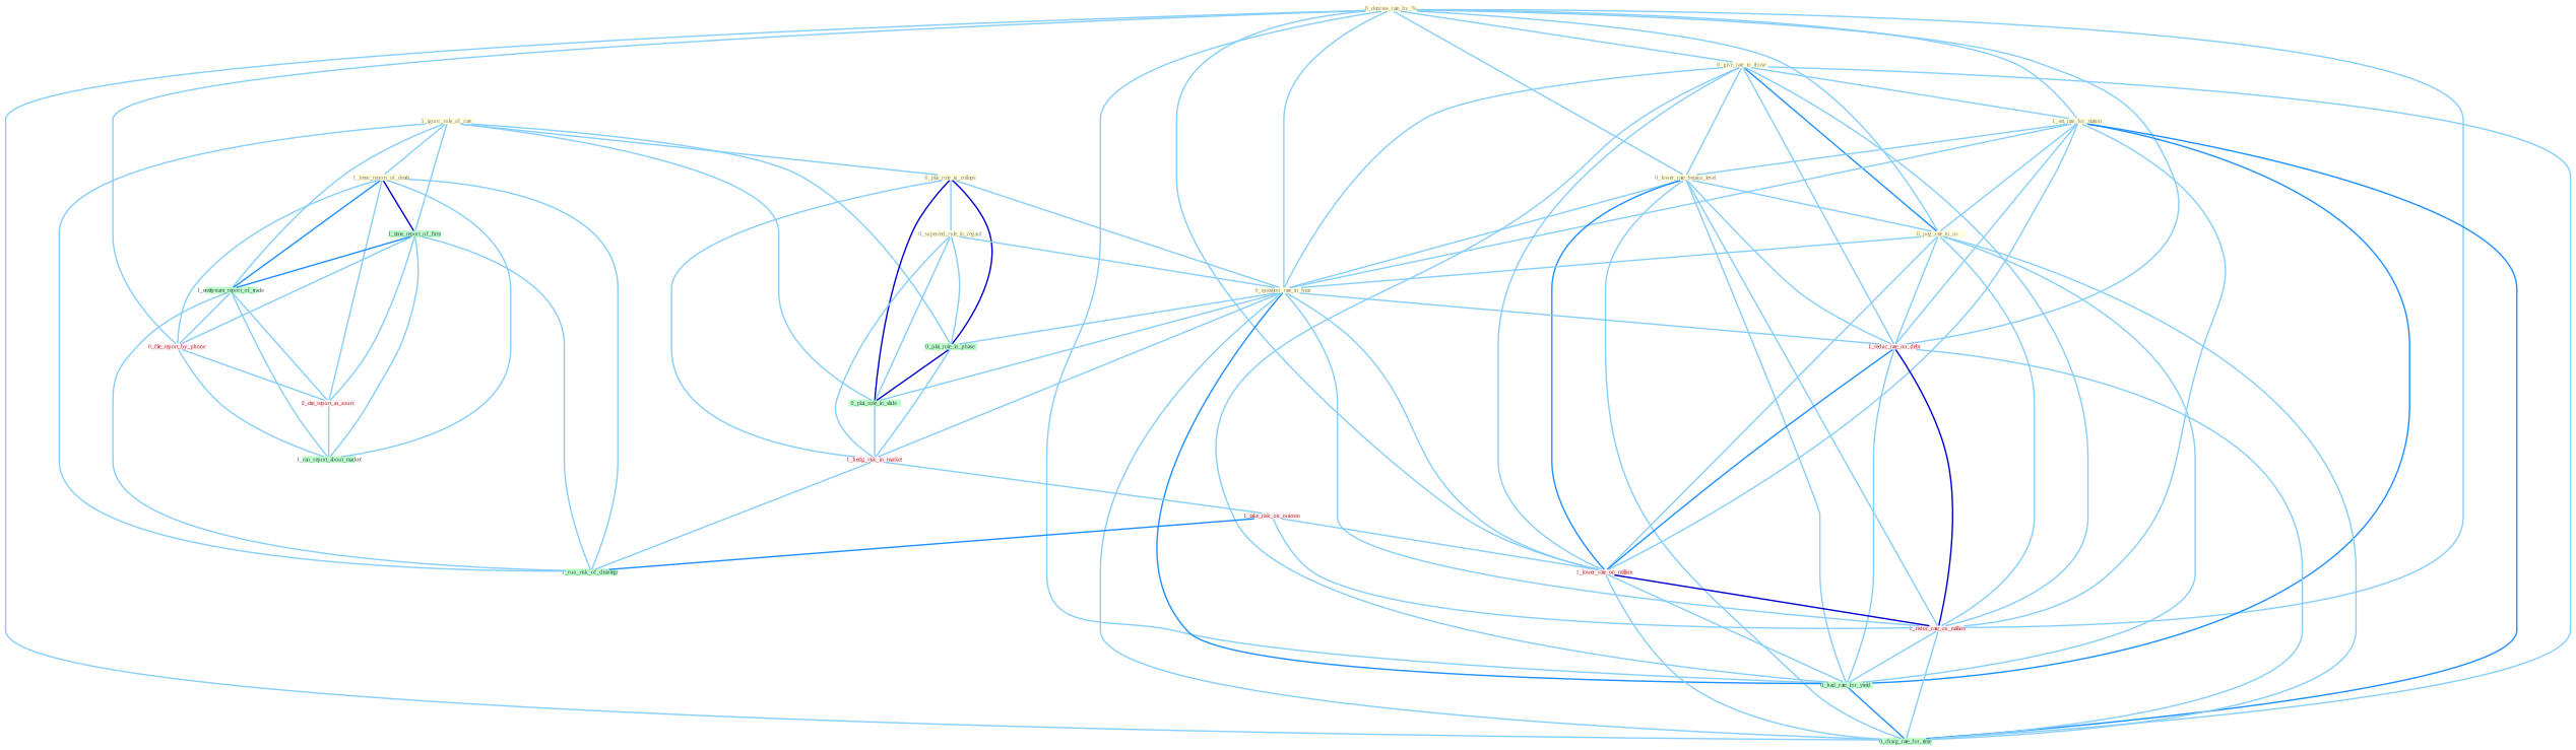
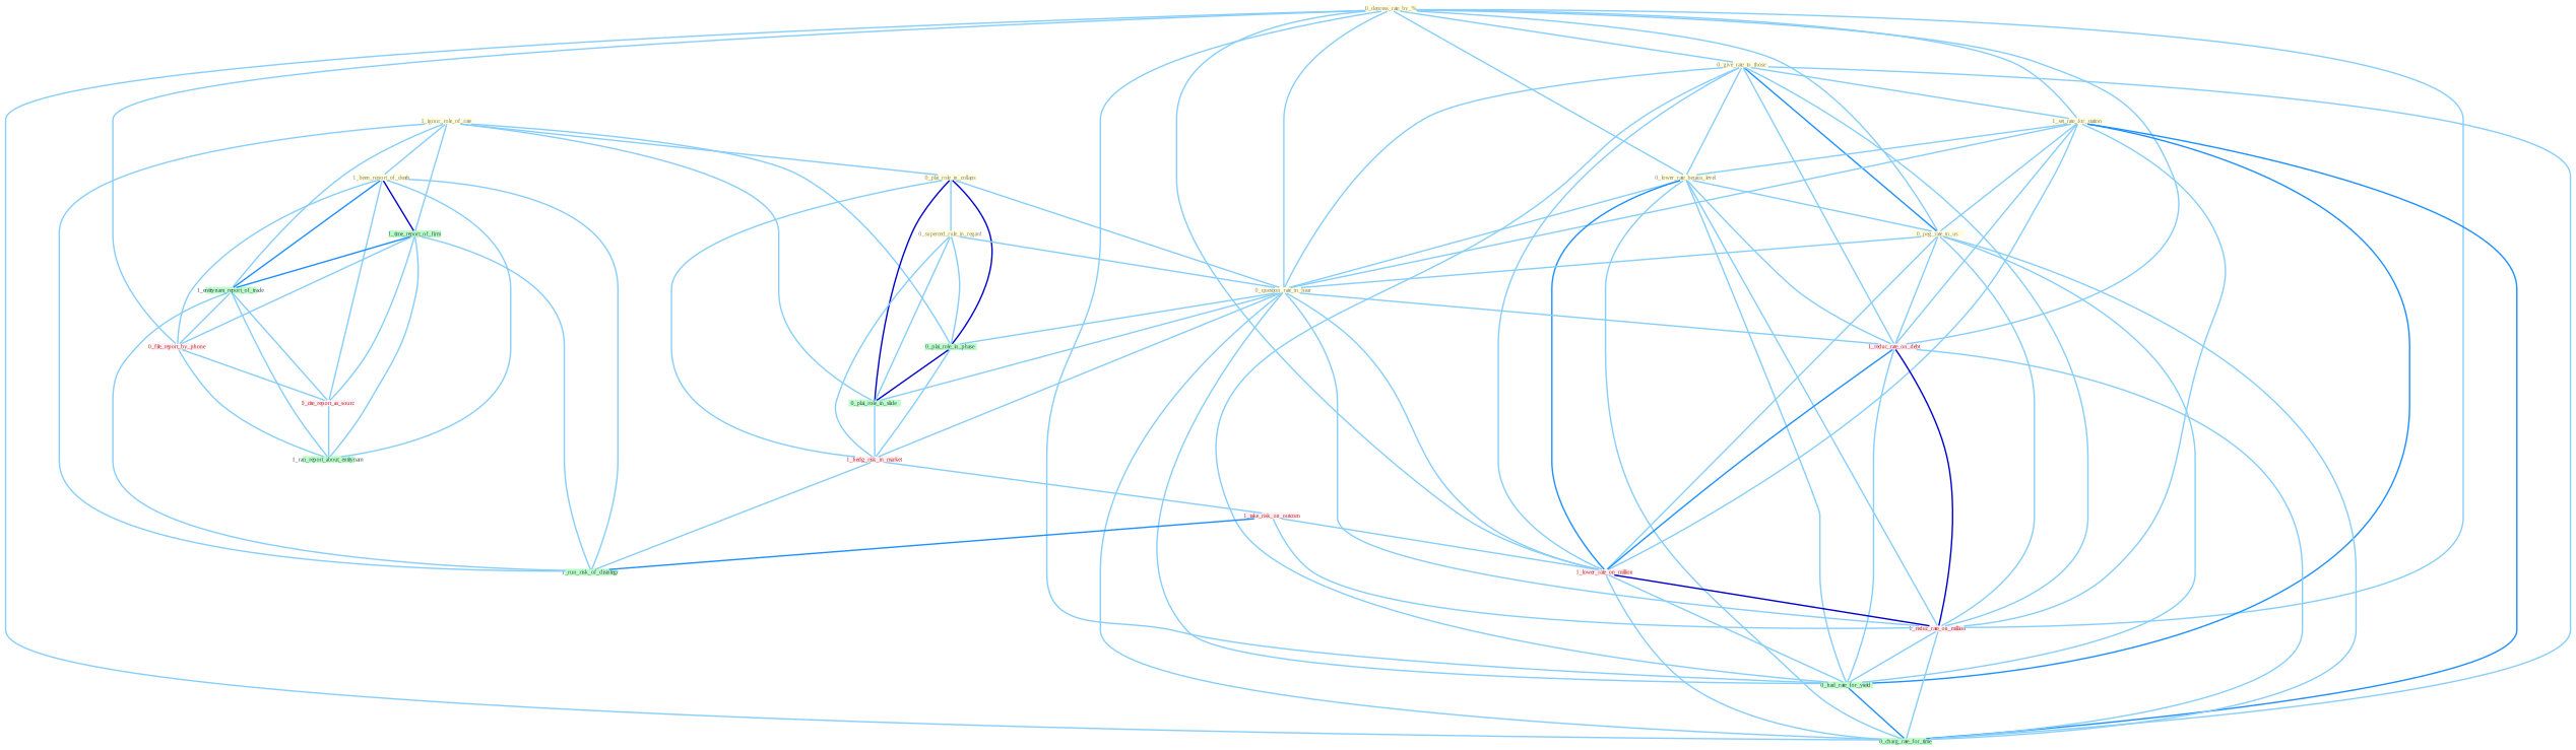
  graph {
    fontname="Liberation Serif"
    node [color="#ffffe0" fixedsize=true fontcolor="#8b7d6b" fontname="Liberation Serif" fontsize=4 shape=polygon style=filled]
    edge [color="#87cefa" fontname="Liberation Serif" w=1]
    "1_ignor_role_of_rate " [height=.06 width=.5]
    "0_depress_rate_by_% " [height=.06 width=.5]
    "0_give_rate_to_those " [height=.06 width=.5]
    "1_been_report_of_death " [height=.06 width=.5]
    "0_plai_role_in_collaps " [height=.06 width=.5]
    "1_set_rate_for_station " [height=.06 width=.5]
    "0_superced_rule_in_regard " [height=.06 width=.5]
    "0_lower_rate_becaus_level " [height=.06 width=.5]
    "0_peg_rate_to_us " [height=.06 width=.5]
    "0_question_rate_in_hear " [height=.06 width=.5]
    "1_reduc_rate_on_debt " [color="#fff0f5" fontcolor="#b22222" height=.06 width=.5]
    "1_hedg_risk_in_market " [color="#fff0f5" fontcolor="#b22222" height=.06 width=.5]
    "1_take_risk_on_outcom " [color="#fff0f5" fontcolor="#b22222" height=.06 width=.5]
    "0_file_report_by_phone " [color="#fff0f5" fontcolor="#b22222" height=.06 width=.5]
    "0_cite_report_as_sourc " [color="#fff0f5" fontcolor="#b22222" height=.06 width=.5]
    "1_lower_rate_on_million " [color="#fff0f5" fontcolor="#b22222" height=.06 width=.5]
    "1_reduc_rate_on_million " [color="#fff0f5" fontcolor="#b22222" height=.06 width=.5]
    "0_plai_role_in_phase " [color="#BDFCC9" fontcolor="#2f4f4f" height=.06 width=.5]
    n19 [color="#BDFCC9" fontcolor="#2f4f4f" height=.06 label="1_time_report_of_firm" width=.5]
    "0_plai_role_in_slide " [color="#BDFCC9" fontcolor="#2f4f4f" height=.06 width=.5]
    "1_entitynam_report_of_trade " [color="#BDFCC9" fontcolor="#2f4f4f" height=.06 width=.5]
    "1_run_risk_of_disintegr " [color="#BDFCC9" fontcolor="#2f4f4f" height=.06 width=.5]
    "0_had_rate_for_yield " [color="#BDFCC9" fontcolor="#2f4f4f" height=.06 width=.5]
    "0_charg_rate_for_time " [color="#BDFCC9" fontcolor="#2f4f4f" height=.06 width=.5]
-   "1_ran_report_about_entitynam " [color="#BDFCC9" fontcolor="#2f4f4f" height=.06 width=.5 label="1_ran_report_about_market"]
+   "1_ran_report_about_entitynam " [color="#BDFCC9" fontcolor="#2f4f4f" height=.06 width=.5]
    subgraph sub_1 {
      "1_ignor_role_of_rate "
      "0_depress_rate_by_% "
      "0_give_rate_to_those "
      "1_been_report_of_death "
      "0_plai_role_in_collaps "
      "1_set_rate_for_station "
      "0_superced_rule_in_regard "
      "0_lower_rate_becaus_level "
      "0_peg_rate_to_us "
      "0_question_rate_in_hear "
    }
    subgraph sub_2 {
      "1_reduc_rate_on_debt "
      "1_hedg_risk_in_market "
      "1_take_risk_on_outcom "
      "0_file_report_by_phone "
      "0_cite_report_as_sourc "
      "1_lower_rate_on_million "
      "1_reduc_rate_on_million "
    }
    "1_ignor_role_of_rate " -- "1_been_report_of_death "
    "1_ignor_role_of_rate " -- "0_plai_role_in_collaps "
    "1_ignor_role_of_rate " -- "0_plai_role_in_phase "
    "1_ignor_role_of_rate " -- n19
    "1_ignor_role_of_rate " -- "0_plai_role_in_slide "
    "1_ignor_role_of_rate " -- "1_entitynam_report_of_trade "
    "1_ignor_role_of_rate " -- "1_run_risk_of_disintegr "
    "0_depress_rate_by_% " -- "0_give_rate_to_those "
    "0_depress_rate_by_% " -- "1_set_rate_for_station "
    "0_depress_rate_by_% " -- "0_lower_rate_becaus_level "
    "0_depress_rate_by_% " -- "0_peg_rate_to_us "
    "0_depress_rate_by_% " -- "0_question_rate_in_hear "
    "0_depress_rate_by_% " -- "1_reduc_rate_on_debt "
    "0_depress_rate_by_% " -- "0_file_report_by_phone "
    "0_depress_rate_by_% " -- "1_lower_rate_on_million "
    "0_depress_rate_by_% " -- "1_reduc_rate_on_million "
    "0_depress_rate_by_% " -- "0_had_rate_for_yield "
    "0_depress_rate_by_% " -- "0_charg_rate_for_time "
    "0_give_rate_to_those " -- "1_set_rate_for_station "
    "0_give_rate_to_those " -- "0_lower_rate_becaus_level "
    "0_give_rate_to_those " -- "0_peg_rate_to_us " [color="#1e90ff" w=2]
    "0_give_rate_to_those " -- "0_question_rate_in_hear "
    "0_give_rate_to_those " -- "1_reduc_rate_on_debt "
    "0_give_rate_to_those " -- "1_lower_rate_on_million "
    "0_give_rate_to_those " -- "1_reduc_rate_on_million "
    "0_give_rate_to_those " -- "0_had_rate_for_yield "
    "0_give_rate_to_those " -- "0_charg_rate_for_time "
    "1_been_report_of_death " -- "0_file_report_by_phone "
    "1_been_report_of_death " -- "0_cite_report_as_sourc "
    "1_been_report_of_death " -- n19 [color="#0000cd" w=3]
    "1_been_report_of_death " -- "1_entitynam_report_of_trade " [color="#1e90ff" w=2]
    "1_been_report_of_death " -- "1_run_risk_of_disintegr "
    "1_been_report_of_death " -- "1_ran_report_about_entitynam "
    "0_plai_role_in_collaps " -- "0_superced_rule_in_regard "
    "0_plai_role_in_collaps " -- "0_question_rate_in_hear "
    "0_plai_role_in_collaps " -- "1_hedg_risk_in_market "
    "0_plai_role_in_collaps " -- "0_plai_role_in_phase " [color="#0000cd" w=3]
    "0_plai_role_in_collaps " -- "0_plai_role_in_slide " [color="#0000cd" w=3]
    "1_set_rate_for_station " -- "0_lower_rate_becaus_level "
    "1_set_rate_for_station " -- "0_peg_rate_to_us "
    "1_set_rate_for_station " -- "0_question_rate_in_hear "
    "1_set_rate_for_station " -- "1_reduc_rate_on_debt "
    "1_set_rate_for_station " -- "1_lower_rate_on_million "
    "1_set_rate_for_station " -- "1_reduc_rate_on_million "
    "1_set_rate_for_station " -- "0_had_rate_for_yield " [color="#1e90ff" w=2]
    "1_set_rate_for_station " -- "0_charg_rate_for_time " [color="#1e90ff" w=2]
    "0_superced_rule_in_regard " -- "0_question_rate_in_hear "
    "0_superced_rule_in_regard " -- "1_hedg_risk_in_market "
    "0_superced_rule_in_regard " -- "0_plai_role_in_phase "
    "0_superced_rule_in_regard " -- "0_plai_role_in_slide "
    "0_lower_rate_becaus_level " -- "0_peg_rate_to_us "
    "0_lower_rate_becaus_level " -- "0_question_rate_in_hear "
    "0_lower_rate_becaus_level " -- "1_reduc_rate_on_debt "
    "0_lower_rate_becaus_level " -- "1_lower_rate_on_million " [color="#1e90ff" w=2]
    "0_lower_rate_becaus_level " -- "1_reduc_rate_on_million "
    "0_lower_rate_becaus_level " -- "0_had_rate_for_yield "
    "0_lower_rate_becaus_level " -- "0_charg_rate_for_time "
    "0_peg_rate_to_us " -- "0_question_rate_in_hear "
    "0_peg_rate_to_us " -- "1_reduc_rate_on_debt "
    "0_peg_rate_to_us " -- "1_lower_rate_on_million "
    "0_peg_rate_to_us " -- "1_reduc_rate_on_million "
    "0_peg_rate_to_us " -- "0_had_rate_for_yield "
    "0_peg_rate_to_us " -- "0_charg_rate_for_time "
    "0_question_rate_in_hear " -- "1_reduc_rate_on_debt "
    "0_question_rate_in_hear " -- "1_hedg_risk_in_market "
    "0_question_rate_in_hear " -- "1_lower_rate_on_million "
    "0_question_rate_in_hear " -- "1_reduc_rate_on_million "
    "0_question_rate_in_hear " -- "0_plai_role_in_phase "
    "0_question_rate_in_hear " -- "0_plai_role_in_slide "
-   "0_question_rate_in_hear " -- "0_had_rate_for_yield " [color="#1e90ff"]
+   "0_question_rate_in_hear " -- "0_had_rate_for_yield "
    "0_question_rate_in_hear " -- "0_charg_rate_for_time "
    "1_reduc_rate_on_debt " -- "1_lower_rate_on_million " [color="#1e90ff" w=2]
    "1_reduc_rate_on_debt " -- "1_reduc_rate_on_million " [color="#0000cd" w=3]
    "1_reduc_rate_on_debt " -- "0_had_rate_for_yield "
    "1_reduc_rate_on_debt " -- "0_charg_rate_for_time "
    "1_hedg_risk_in_market " -- "1_take_risk_on_outcom "
    "1_hedg_risk_in_market " -- "1_run_risk_of_disintegr "
    "1_take_risk_on_outcom " -- "1_lower_rate_on_million "
    "1_take_risk_on_outcom " -- "1_reduc_rate_on_million "
    "1_take_risk_on_outcom " -- "1_run_risk_of_disintegr " [color="#1e90ff"]
    "0_file_report_by_phone " -- "0_cite_report_as_sourc "
    "0_file_report_by_phone " -- "1_ran_report_about_entitynam "
    "0_cite_report_as_sourc " -- "1_ran_report_about_entitynam "
    "1_lower_rate_on_million " -- "1_reduc_rate_on_million " [color="#0000cd" w=3]
    "1_lower_rate_on_million " -- "0_had_rate_for_yield "
    "1_lower_rate_on_million " -- "0_charg_rate_for_time "
    "1_reduc_rate_on_million " -- "0_had_rate_for_yield "
    "1_reduc_rate_on_million " -- "0_charg_rate_for_time "
    "0_plai_role_in_phase " -- "1_hedg_risk_in_market "
    "0_plai_role_in_phase " -- "0_plai_role_in_slide " [color="#0000cd" w=3]
    n19 -- "0_file_report_by_phone "
    n19 -- "0_cite_report_as_sourc "
    n19 -- "1_entitynam_report_of_trade " [color="#1e90ff" w=2]
    n19 -- "1_run_risk_of_disintegr "
    n19 -- "1_ran_report_about_entitynam "
    "0_plai_role_in_slide " -- "1_hedg_risk_in_market "
    "1_entitynam_report_of_trade " -- "0_file_report_by_phone "
    "1_entitynam_report_of_trade " -- "0_cite_report_as_sourc "
    "1_entitynam_report_of_trade " -- "1_run_risk_of_disintegr "
    "1_entitynam_report_of_trade " -- "1_ran_report_about_entitynam "
    "0_had_rate_for_yield " -- "0_charg_rate_for_time " [color="#1e90ff" w=2]
  }
